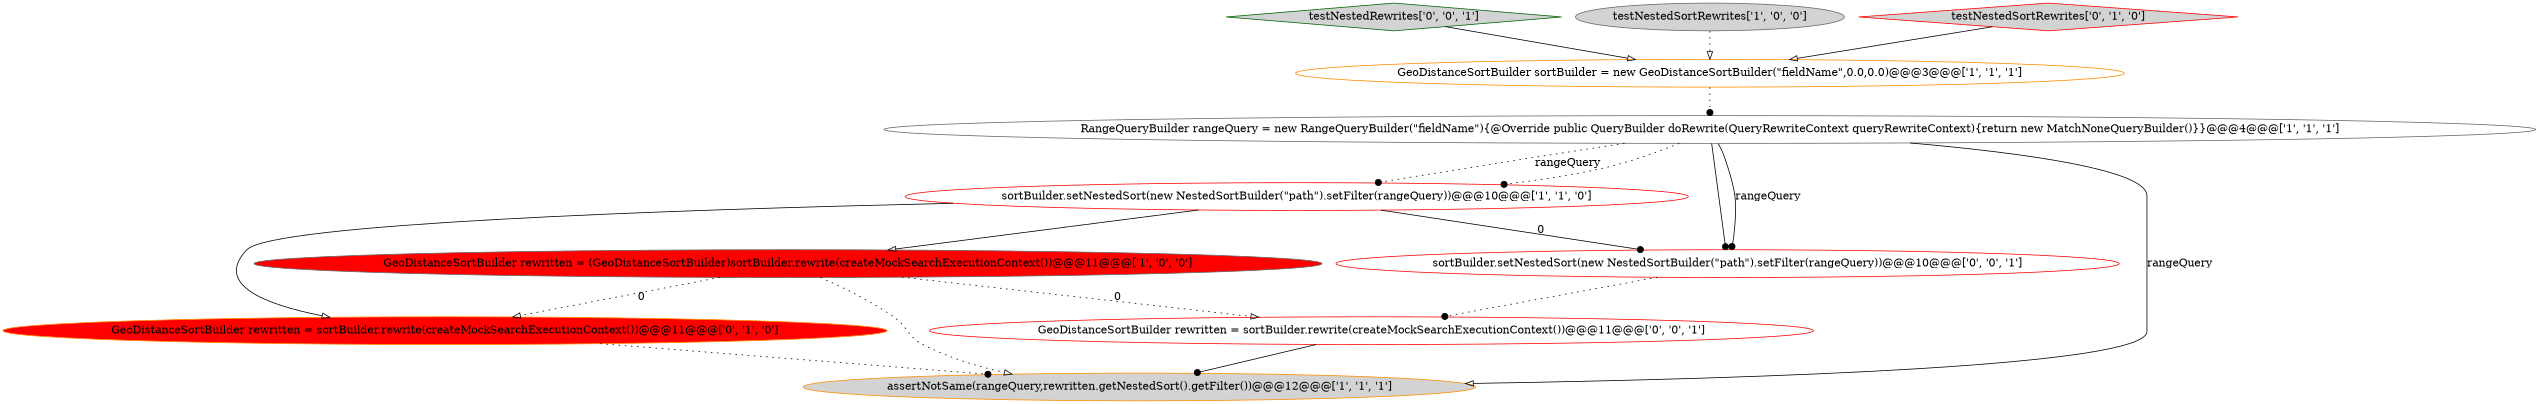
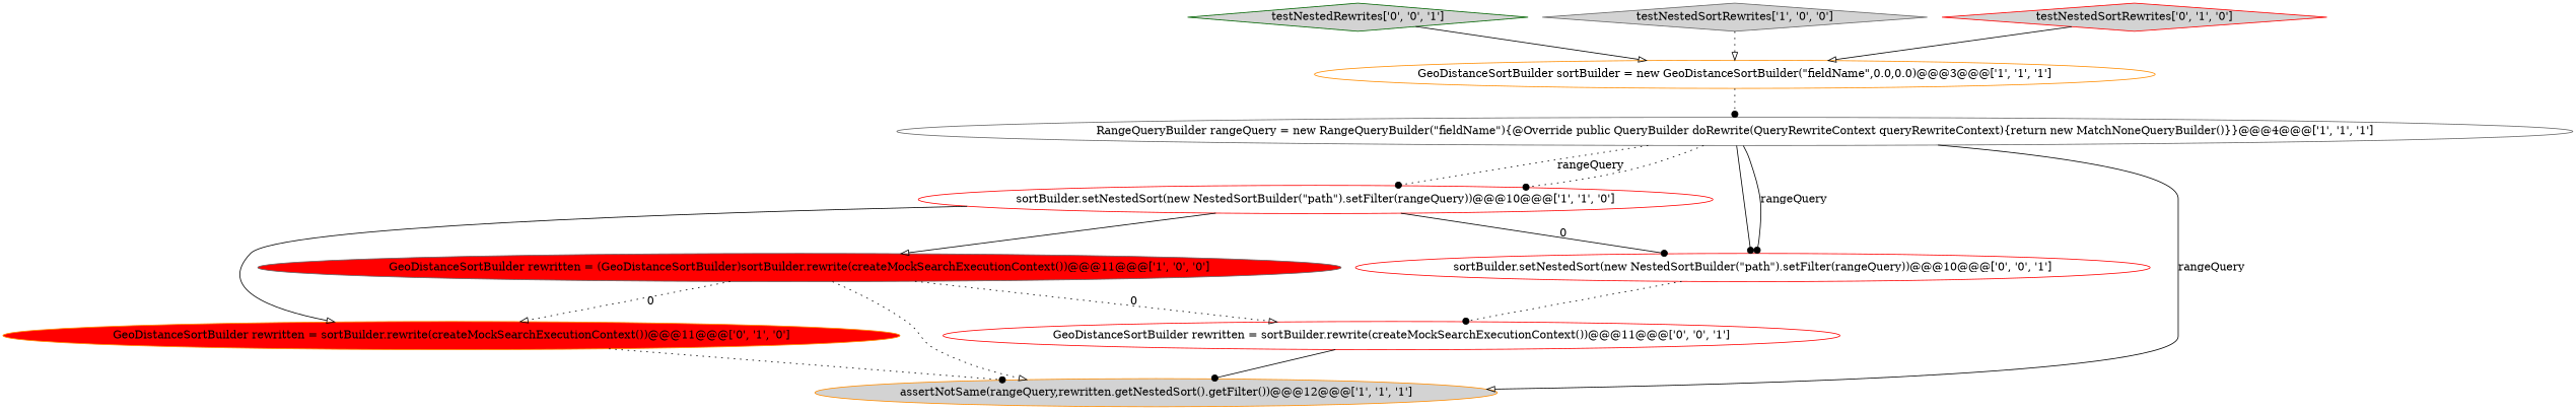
  digraph {
    node [fillcolor=white shape=ellipse style=filled color=red]
    edge [style=solid arrowhead=onormal]
    n1 [label="sortBuilder.setNestedSort(new NestedSortBuilder(\"path\").setFilter(rangeQuery))@@@10@@@['1', '1', '0']"]
    n2 [fillcolor=red label="GeoDistanceSortBuilder rewritten = sortBuilder.rewrite(createMockSearchExecutionContext())@@@11@@@['0', '1', '0']" color=darkorange]
    n3 [label="sortBuilder.setNestedSort(new NestedSortBuilder(\"path\").setFilter(rangeQuery))@@@10@@@['0', '0', '1']"]
    n4 [fillcolor=red label="GeoDistanceSortBuilder rewritten = (GeoDistanceSortBuilder)sortBuilder.rewrite(createMockSearchExecutionContext())@@@11@@@['1', '0', '0']" color=gray40]
    n5 [fillcolor=lightgray label="assertNotSame(rangeQuery,rewritten.getNestedSort().getFilter())@@@12@@@['1', '1', '1']" color=darkorange]
    n6 [label="GeoDistanceSortBuilder rewritten = sortBuilder.rewrite(createMockSearchExecutionContext())@@@11@@@['0', '0', '1']"]
    n7 [fillcolor=lightgray label="testNestedRewrites['0', '0', '1']" shape=diamond color=darkgreen]
    n8 [label="GeoDistanceSortBuilder sortBuilder = new GeoDistanceSortBuilder(\"fieldName\",0.0,0.0)@@@3@@@['1', '1', '1']" color=darkorange]
    n9 [label="RangeQueryBuilder rangeQuery = new RangeQueryBuilder(\"fieldName\"){@Override public QueryBuilder doRewrite(QueryRewriteContext queryRewriteContext){return new MatchNoneQueryBuilder()}}@@@4@@@['1', '1', '1']" color=gray40]
-   n10 [fillcolor=lightgray label="testNestedSortRewrites['1', '0', '0']" color=gray40]
+   n10 [fillcolor=lightgray label="testNestedSortRewrites['1', '0', '0']" shape=diamond color=gray40]
    n11 [fillcolor=lightgray label="testNestedSortRewrites['0', '1', '0']" shape=diamond]
    n1 -> n2
    n1 -> n3 [label=0 arrowhead=dot]
    n1 -> n4
    n2 -> n5 [style=dotted arrowhead=dot]
    n3 -> n6 [style=dotted arrowhead=dot]
    n4 -> n2 [label=0 style=dotted]
    n4 -> n5 [style=dotted]
    n4 -> n6 [label=0 style=dotted]
    n6 -> n5 [arrowhead=dot]
    n7 -> n8
    n8 -> n9 [style=dotted arrowhead=dot]
    n9 -> n1 [label=rangeQuery style=dotted arrowhead=dot]
    n9 -> n1 [style=dotted arrowhead=dot]
    n9 -> n3 [arrowhead=dot]
    n9 -> n3 [label=rangeQuery arrowhead=dot]
    n9 -> n5 [label=rangeQuery]
    n10 -> n8 [style=dotted]
    n11 -> n8
  }
